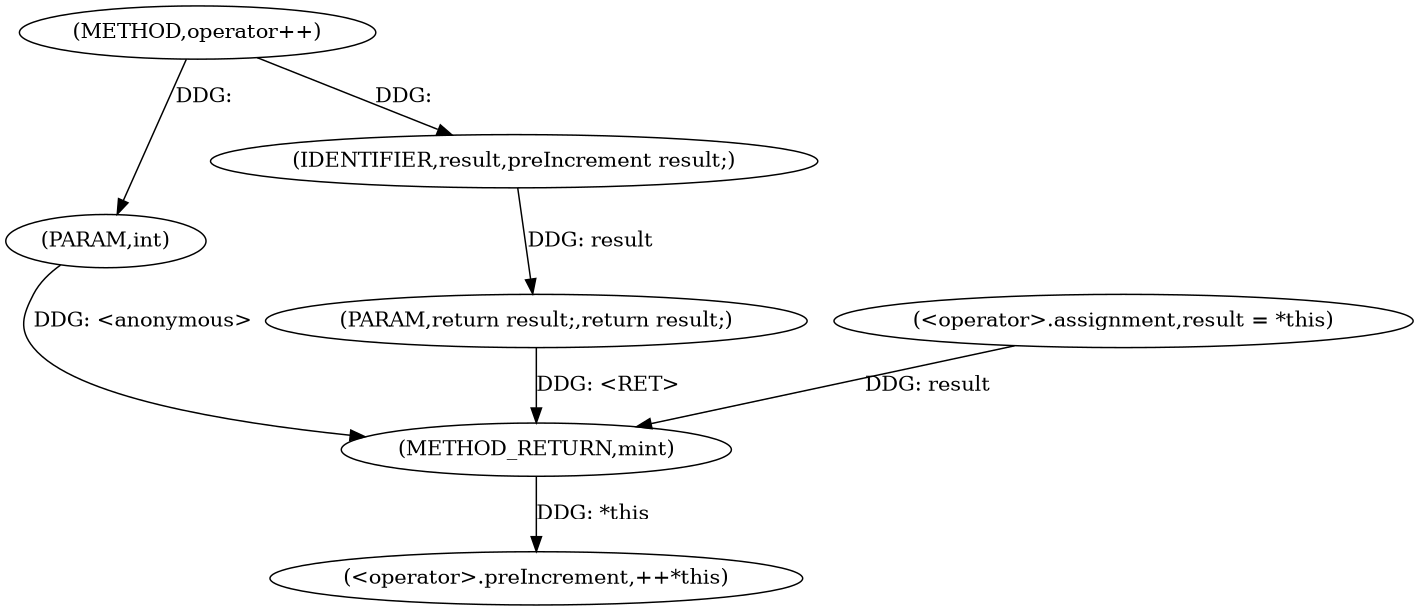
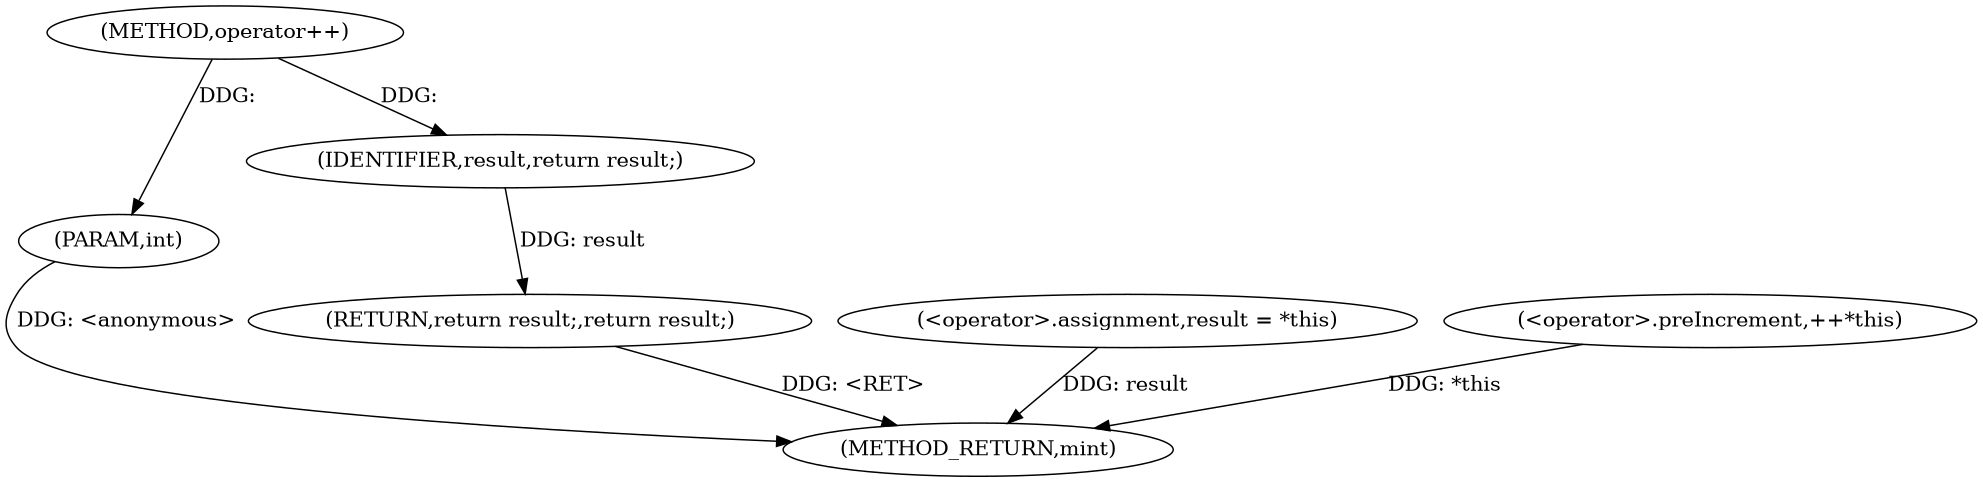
  digraph {
    n1 [label="(METHOD,operator++)"]
    n2 [label="(PARAM,int)"]
-   n3 [label="(IDENTIFIER,result,preIncrement result;)"]
+   n3 [label="(IDENTIFIER,result,return result;)"]
    n4 [label="(METHOD_RETURN,mint)"]
    n5 [label="(<operator>.assignment,result = *this)"]
-   n6 [label="(PARAM,return result;,return result;)"]
+   n6 [label="(RETURN,return result;,return result;)"]
    n7 [label="(<operator>.preIncrement,++*this)"]
    n1 -> n2 [label="DDG: "]
    n1 -> n3 [label="DDG: "]
    n2 -> n4 [label="DDG: <anonymous>"]
    n3 -> n6 [label="DDG: result"]
    n5 -> n4 [label="DDG: result"]
    n6 -> n4 [label="DDG: <RET>"]
-   n4 -> n7 [label="DDG: *this"]
+   n7 -> n4 [label="DDG: *this"]
  }
